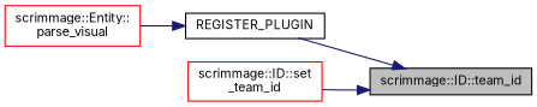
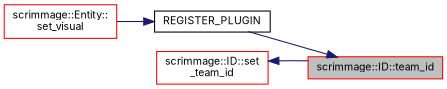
  digraph {
    fontname=Inter
    rankdir=RL
    node [color=black fillcolor=white fontname=Inter fontsize=10 shape=record style=filled]
    edge [color=midnightblue dir=back fontname=Inter fontsize=10 labelfontname=Helvetica labelfontsize=10 style=solid]
-   n1 [fillcolor=grey75 fontcolor=black height=0.2 label="scrimmage::ID::team_id" width=0.4]
+   n1 [color=red fillcolor=grey75 fontcolor=black height=0.2 label="scrimmage::ID::team_id" width=0.4]
    n2 [height=0.2 label=REGISTER_PLUGIN width=0.4]
    n3 [color=red height=0.2 label="scrimmage::ID::set\l_team_id" width=0.4]
-   n4 [color=red height=0.2 label="scrimmage::Entity::\lparse_visual" width=0.4]
+   n4 [color=red height=0.2 label="scrimmage::Entity::\lset_visual" width=0.4]
    n1 -> n2
-   n1 -> n3
+   n3 -> n1
    n2 -> n4
  }
